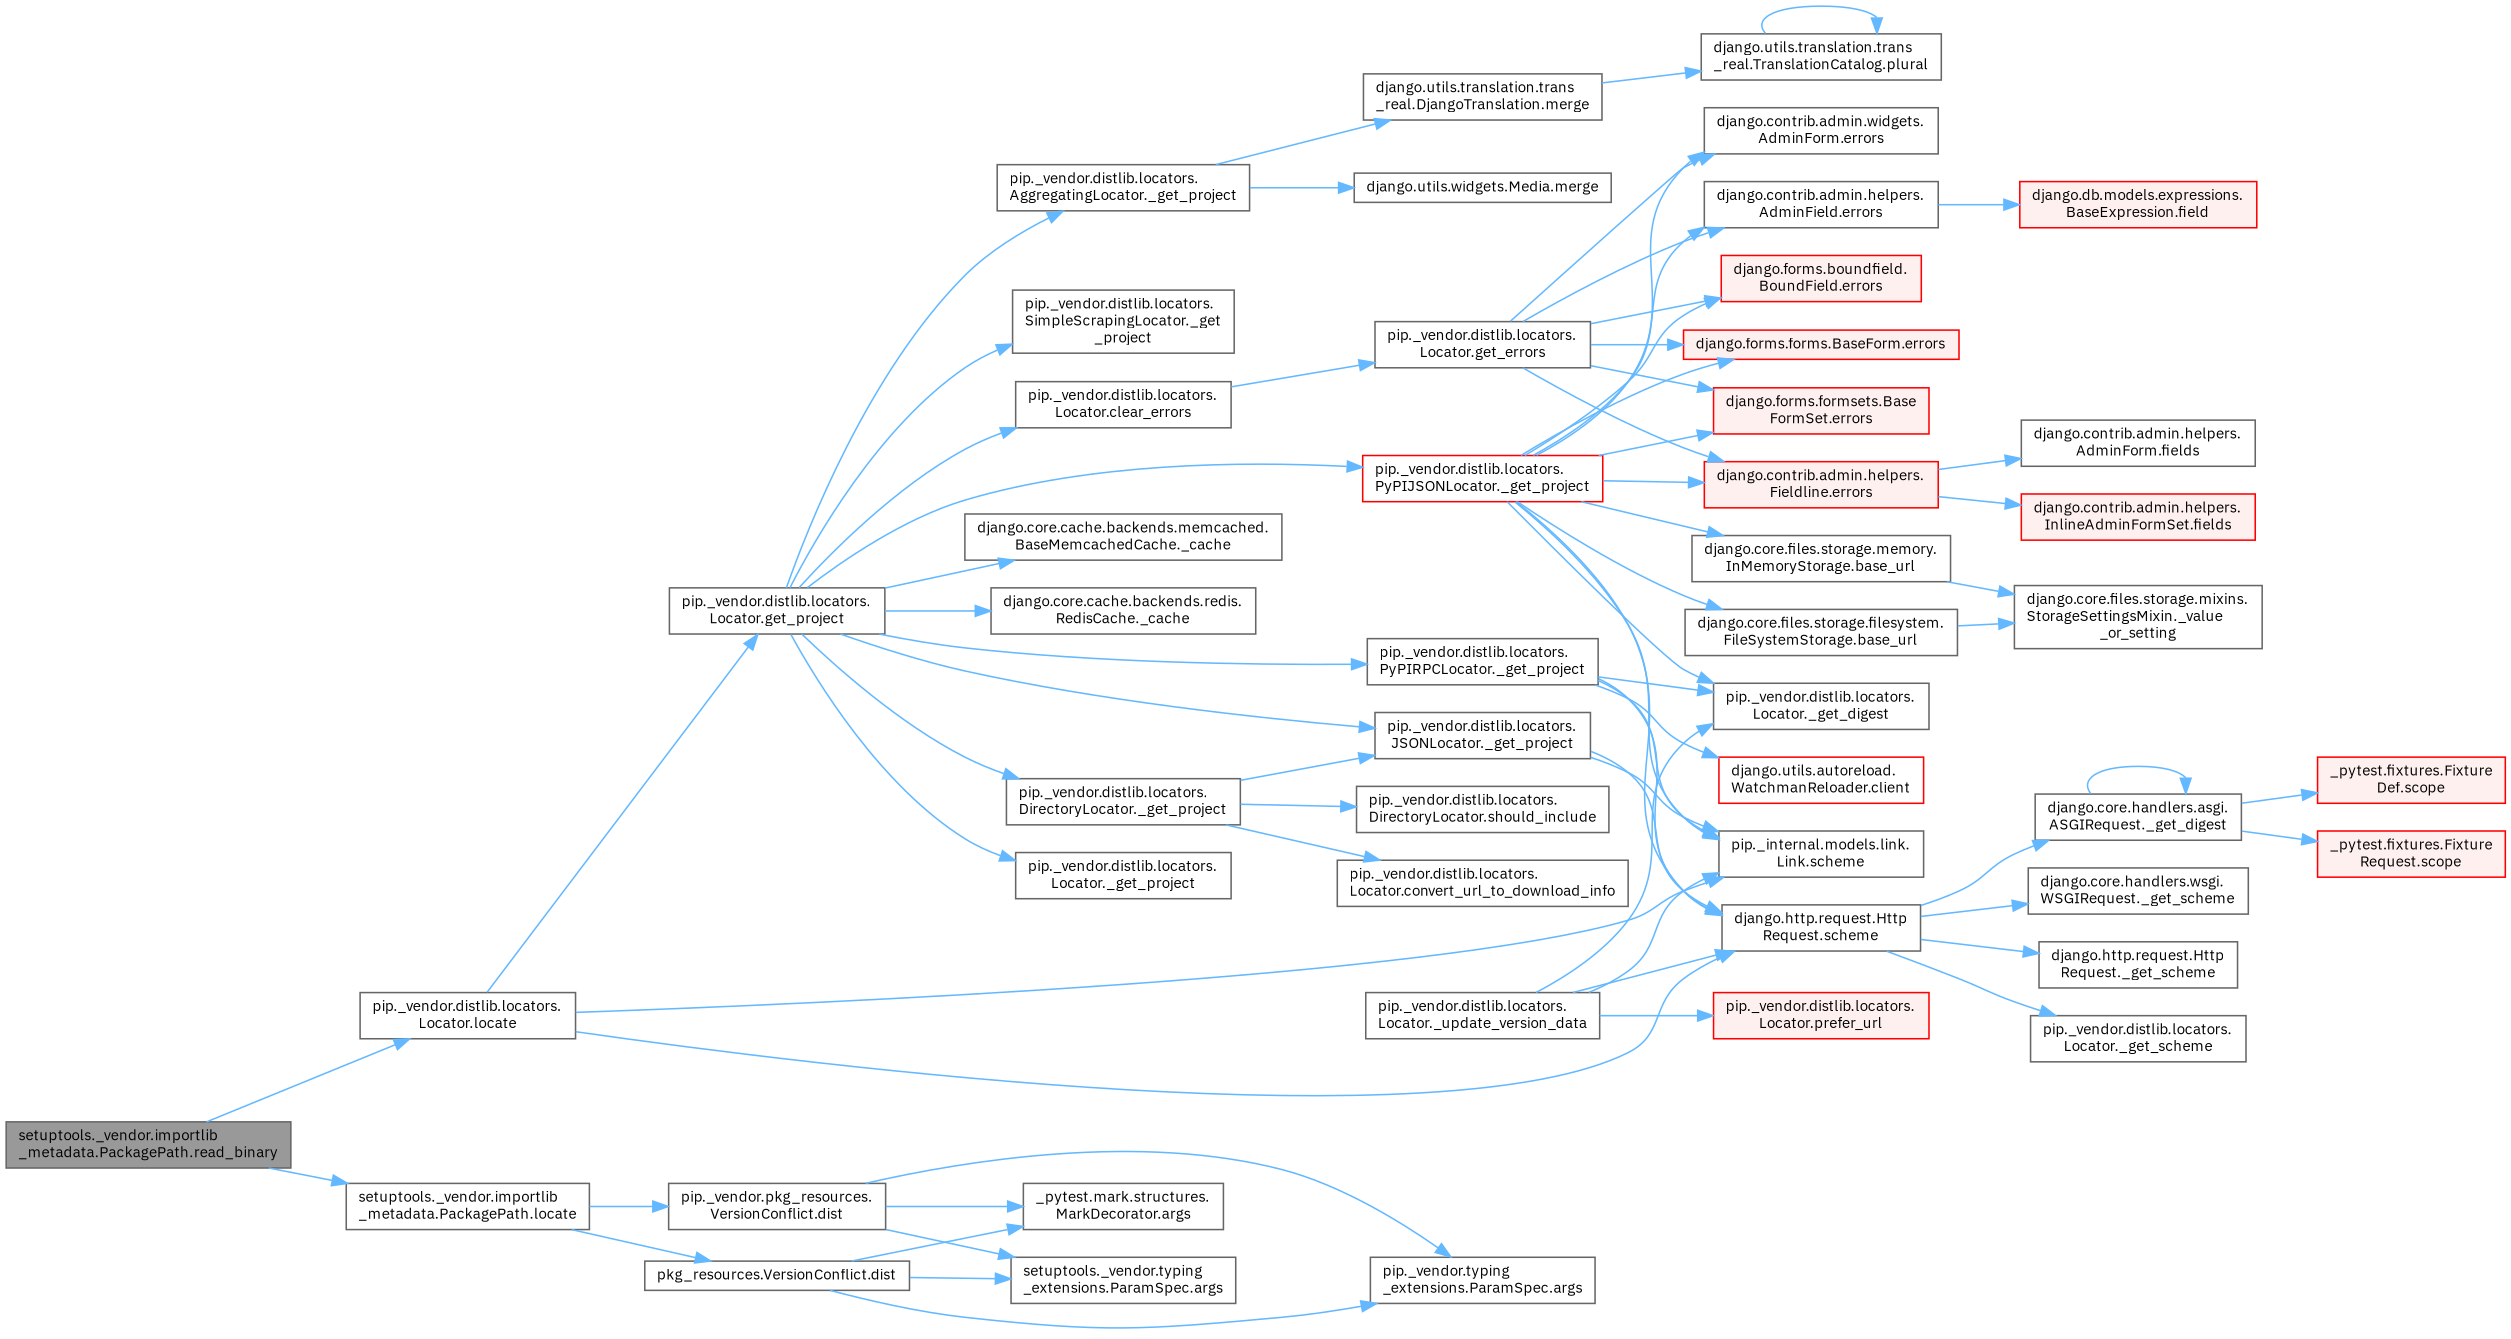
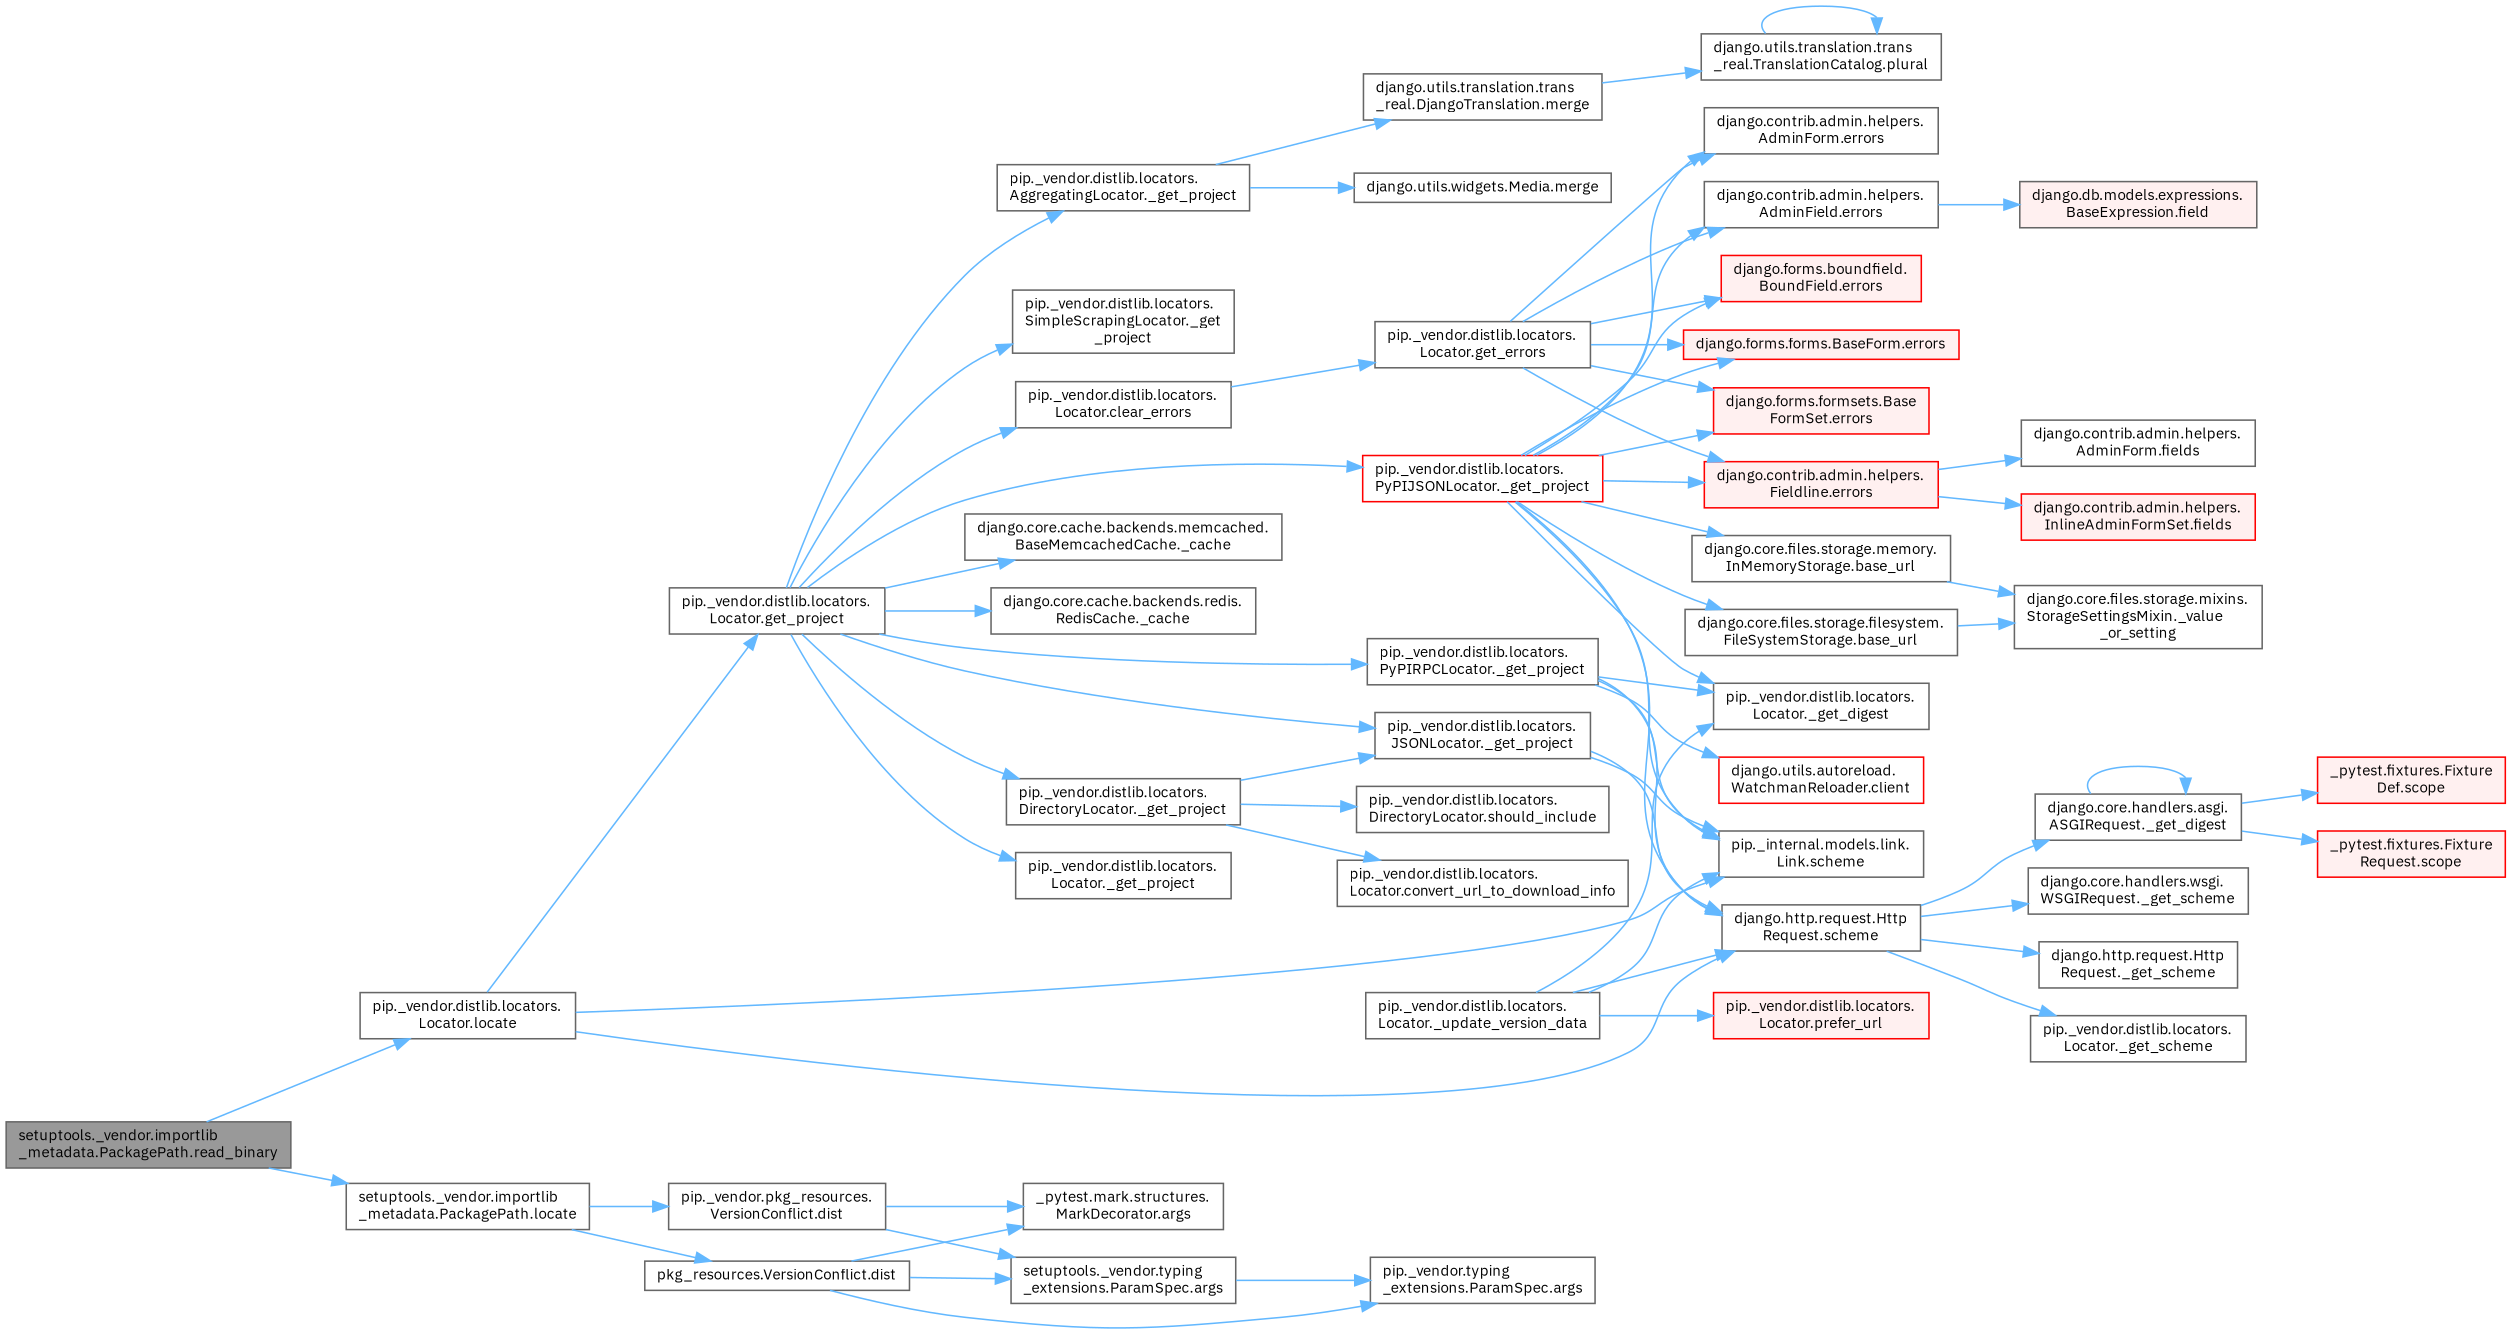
  digraph {
    fontname="IBM Plex Sans"
    rankdir=LR
    node [color=grey40 fillcolor=white fontname="IBM Plex Sans" fontsize=10 shape=box style=filled]
    edge [color=steelblue1 fontname="IBM Plex Sans" fontsize=10 labelfontname=Helvetica labelfontsize=10 style=solid]
    n1 [color=gray40 fillcolor=grey60 fontcolor=black height=0.2 label="setuptools._vendor.importlib\l_metadata.PackagePath.read_binary" width=0.4]
    n2 [height=0.2 label="pip._vendor.distlib.locators.\lLocator.locate" width=0.4]
    n3 [height=0.2 label="setuptools._vendor.importlib\l_metadata.PackagePath.locate" width=0.4]
    n4 [height=0.2 label="pip._vendor.distlib.locators.\lLocator.get_project" width=0.4]
    n5 [height=0.2 label="django.http.request.Http\lRequest.scheme" width=0.4]
    n6 [height=0.2 label="pip._internal.models.link.\lLink.scheme" width=0.4]
    n7 [height=0.2 label="pip._vendor.pkg_resources.\lVersionConflict.dist" width=0.4]
    n8 [height=0.2 label="pkg_resources.VersionConflict.dist" width=0.4]
    n9 [height=0.2 label="django.core.cache.backends.memcached.\lBaseMemcachedCache._cache" width=0.4]
    n10 [height=0.2 label="django.core.cache.backends.redis.\lRedisCache._cache" width=0.4]
    n11 [height=0.2 label="pip._vendor.distlib.locators.\lAggregatingLocator._get_project" width=0.4]
    n12 [height=0.2 label="pip._vendor.distlib.locators.\lDirectoryLocator._get_project" width=0.4]
    n13 [height=0.2 label="pip._vendor.distlib.locators.\lJSONLocator._get_project" width=0.4]
    n14 [height=0.2 label="pip._vendor.distlib.locators.\lLocator._get_project" width=0.4]
    n15 [color=red height=0.2 label="pip._vendor.distlib.locators.\lPyPIJSONLocator._get_project" width=0.4]
    n16 [height=0.2 label="pip._vendor.distlib.locators.\lPyPIRPCLocator._get_project" width=0.4]
    n17 [height=0.2 label="pip._vendor.distlib.locators.\lSimpleScrapingLocator._get\l_project" width=0.4]
    n18 [height=0.2 label="pip._vendor.distlib.locators.\lLocator.clear_errors" width=0.4]
    n19 [height=0.2 label="django.core.handlers.asgi.\lASGIRequest._get_digest" width=0.4]
    n20 [height=0.2 label="django.core.handlers.wsgi.\lWSGIRequest._get_scheme" width=0.4]
    n21 [height=0.2 label="django.http.request.Http\lRequest._get_scheme" width=0.4]
    n22 [height=0.2 label="pip._vendor.distlib.locators.\lLocator._get_scheme" width=0.4]
    n23 [height=0.2 label="django.utils.widgets.Media.merge" width=0.4]
    n24 [height=0.2 label="django.utils.translation.trans\l_real.DjangoTranslation.merge" width=0.4]
    n25 [height=0.2 label="pip._vendor.distlib.locators.\lLocator.convert_url_to_download_info" width=0.4]
    n26 [height=0.2 label="pip._vendor.distlib.locators.\lDirectoryLocator.should_include" width=0.4]
    n27 [height=0.2 label="pip._vendor.distlib.locators.\lLocator._get_digest" width=0.4]
    n28 [height=0.2 label="django.core.files.storage.filesystem.\lFileSystemStorage.base_url" width=0.4]
    n29 [height=0.2 label="django.core.files.storage.memory.\lInMemoryStorage.base_url" width=0.4]
    n30 [height=0.2 label="django.contrib.admin.helpers.\lAdminField.errors" width=0.4]
-   n31 [height=0.2 label="django.contrib.admin.widgets.\lAdminForm.errors" width=0.4]
+   n31 [height=0.2 label="django.contrib.admin.helpers.\lAdminForm.errors" width=0.4]
    n32 [color=red fillcolor="#FFF0F0" height=0.2 label="django.contrib.admin.helpers.\lFieldline.errors" width=0.4]
    n33 [color=red fillcolor="#FFF0F0" height=0.2 label="django.forms.boundfield.\lBoundField.errors" width=0.4]
    n34 [color=red fillcolor="#FFF0F0" height=0.2 label="django.forms.forms.BaseForm.errors" width=0.4]
    n35 [color=red fillcolor="#FFF0F0" height=0.2 label="django.forms.formsets.Base\lFormSet.errors" width=0.4]
    n36 [color=red height=0.2 label="django.utils.autoreload.\lWatchmanReloader.client" width=0.4]
    n37 [height=0.2 label="pip._vendor.distlib.locators.\lLocator.get_errors" width=0.4]
    n38 [height=0.2 label="django.utils.translation.trans\l_real.TranslationCatalog.plural" width=0.4]
    n39 [height=0.2 label="pip._vendor.distlib.locators.\lLocator._update_version_data" width=0.4]
    n40 [color=red fillcolor="#FFF0F0" height=0.2 label="pip._vendor.distlib.locators.\lLocator.prefer_url" width=0.4]
    n41 [color=red fillcolor="#FFF0F0" height=0.2 label="_pytest.fixtures.Fixture\lDef.scope" width=0.4]
    n42 [color=red fillcolor="#FFF0F0" height=0.2 label="_pytest.fixtures.Fixture\lRequest.scope" width=0.4]
    n43 [height=0.2 label="django.core.files.storage.mixins.\lStorageSettingsMixin._value\l_or_setting" width=0.4]
-   n44 [color=red fillcolor="#FFF0F0" height=0.2 label="django.db.models.expressions.\lBaseExpression.field" width=0.4]
+   n44 [fillcolor="#FFF0F0" height=0.2 label="django.db.models.expressions.\lBaseExpression.field" width=0.4]
    n45 [height=0.2 label="django.contrib.admin.helpers.\lAdminForm.fields" width=0.4]
    n46 [color=red fillcolor="#FFF0F0" height=0.2 label="django.contrib.admin.helpers.\lInlineAdminFormSet.fields" width=0.4]
    n47 [height=0.2 label="_pytest.mark.structures.\lMarkDecorator.args" width=0.4]
    n48 [height=0.2 label="pip._vendor.typing\l_extensions.ParamSpec.args" width=0.4]
    n49 [height=0.2 label="setuptools._vendor.typing\l_extensions.ParamSpec.args" width=0.4]
    n1 -> n2
    n1 -> n3
    n2 -> n4
    n2 -> n5
    n2 -> n6
    n3 -> n7
    n3 -> n8
    n4 -> n9
    n4 -> n10
    n4 -> n11
    n4 -> n12
    n4 -> n13
    n4 -> n14
    n4 -> n15
    n4 -> n16
    n4 -> n17
    n4 -> n18
    n5 -> n19
    n5 -> n20
    n5 -> n21
    n5 -> n22
    n7 -> n47
-   n7 -> n48
+   n49 -> n48
    n7 -> n49
    n8 -> n47
    n8 -> n48
    n8 -> n49
    n11 -> n23
    n11 -> n24
    n12 -> n13
    n12 -> n25
    n12 -> n26
    n13 -> n5
    n13 -> n6
    n15 -> n5
    n15 -> n6
    n15 -> n27
    n15 -> n28
    n15 -> n29
    n15 -> n30
    n15 -> n31
    n15 -> n32
    n15 -> n33
    n15 -> n34
    n15 -> n35
    n16 -> n5
    n16 -> n6
    n16 -> n27
    n16 -> n36
    n18 -> n37
    n19 -> n19
    n19 -> n41
    n19 -> n42
    n24 -> n38
    n28 -> n43
    n29 -> n43
    n30 -> n44
    n32 -> n45
    n32 -> n46
    n37 -> n30
    n37 -> n31
    n37 -> n32
    n37 -> n33
    n37 -> n34
    n37 -> n35
    n38 -> n38
    n39 -> n5
    n39 -> n6
    n39 -> n27
    n39 -> n40
  }
